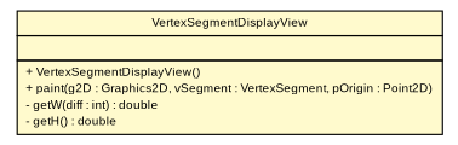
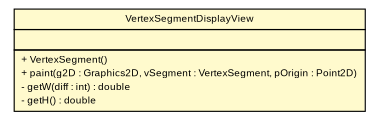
  digraph {
    nodesep=0.25
    ranksep=0.5
-   n1 [fontcolor=black fontname=arial fontsize=9.0 label=<<table title="pfc.views.display.algorithms.visibilityrepresentation.VertexSegmentDisplayView" border="0" cellborder="1" cellspacing="0" cellpadding="2" port="p" bgcolor="lemonChiffon" href="./VertexSegmentDisplayView.html"> 		<tr><td><table border="0" cellspacing="0" cellpadding="1"> <tr><td align="center" balign="center"> VertexSegmentDisplayView </td></tr> 		</table></td></tr> 		<tr><td><table border="0" cellspacing="0" cellpadding="1"> <tr><td align="left" balign="left">  </td></tr> 		</table></td></tr> 		<tr><td><table border="0" cellspacing="0" cellpadding="1"> <tr><td align="left" balign="left"> + VertexSegmentDisplayView() </td></tr> <tr><td align="left" balign="left"> + paint(g2D : Graphics2D, vSegment : VertexSegment, pOrigin : Point2D) </td></tr> <tr><td align="left" balign="left"> - getW(diff : int) : double </td></tr> <tr><td align="left" balign="left"> - getH() : double </td></tr> 		</table></td></tr> 		</table>> shape=plaintext]
+   n1 [fontcolor=black fontname=arial fontsize=9.0 label=<<table title="pfc.views.display.algorithms.visibilityrepresentation.VertexSegmentDisplayView" border="0" cellborder="1" cellspacing="0" cellpadding="2" port="p" bgcolor="lemonChiffon" href="./VertexSegmentDisplayView.html"> 		<tr><td><table border="0" cellspacing="0" cellpadding="1"> <tr><td align="center" balign="center"> VertexSegmentDisplayView </td></tr> 		</table></td></tr> 		<tr><td><table border="0" cellspacing="0" cellpadding="1"> <tr><td align="left" balign="left">  </td></tr> 		</table></td></tr> 		<tr><td><table border="0" cellspacing="0" cellpadding="1"> <tr><td align="left" balign="left"> + VertexSegment() </td></tr> <tr><td align="left" balign="left"> + paint(g2D : Graphics2D, vSegment : VertexSegment, pOrigin : Point2D) </td></tr> <tr><td align="left" balign="left"> - getW(diff : int) : double </td></tr> <tr><td align="left" balign="left"> - getH() : double </td></tr> 		</table></td></tr> 		</table>> shape=plaintext]
  }
